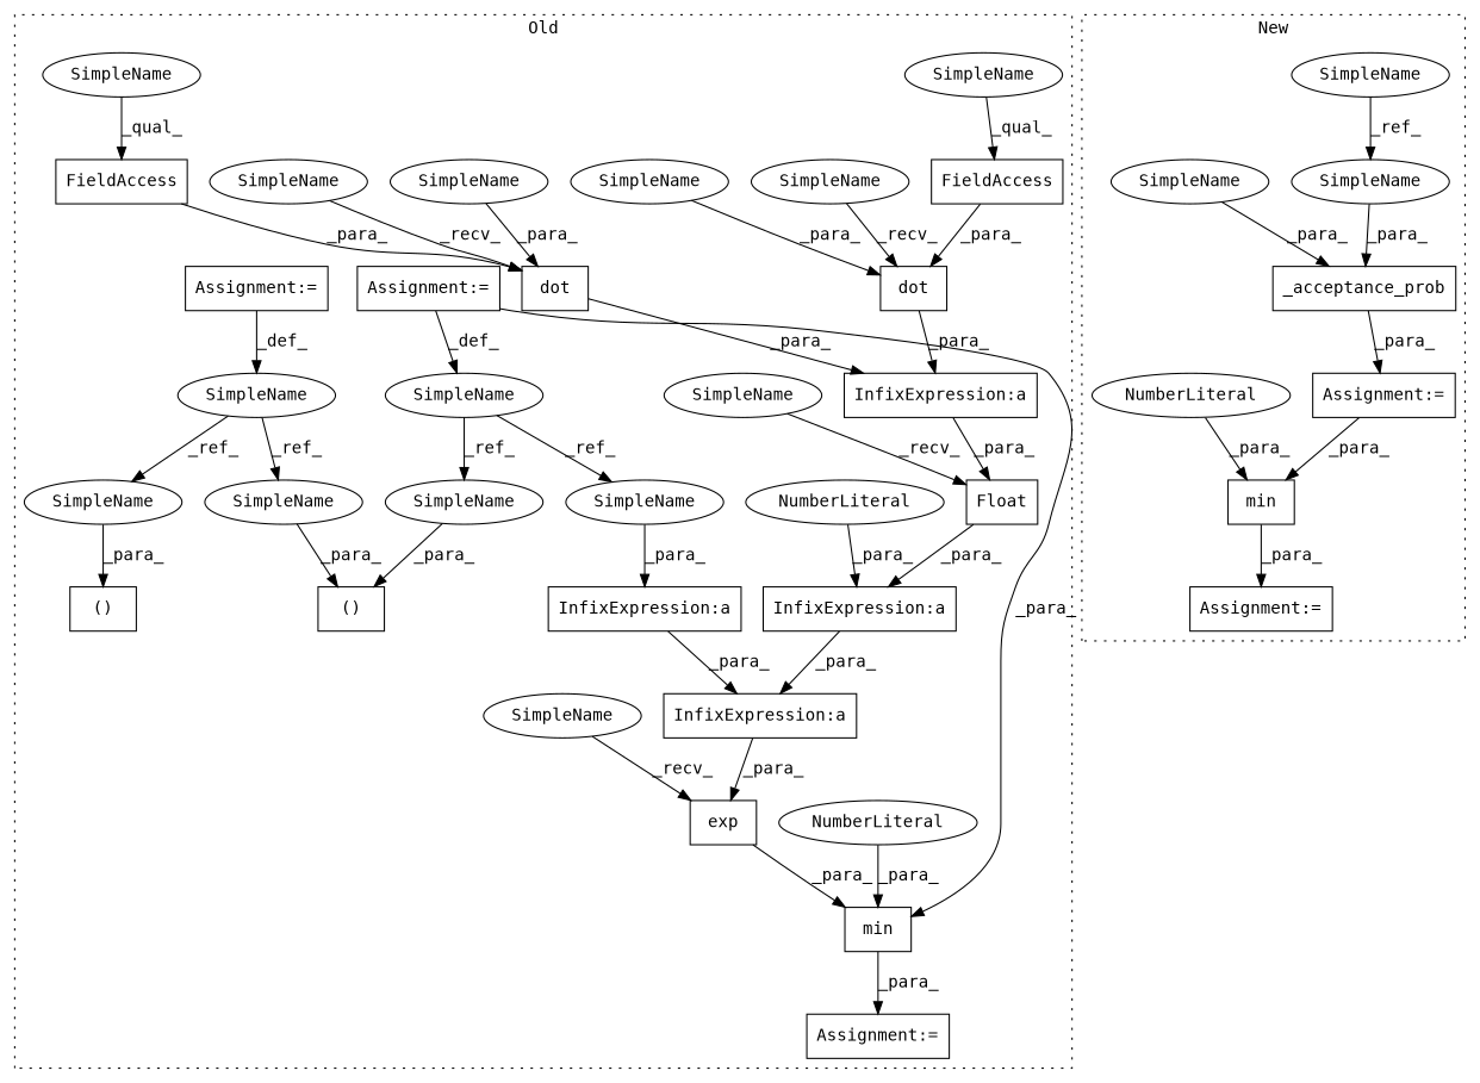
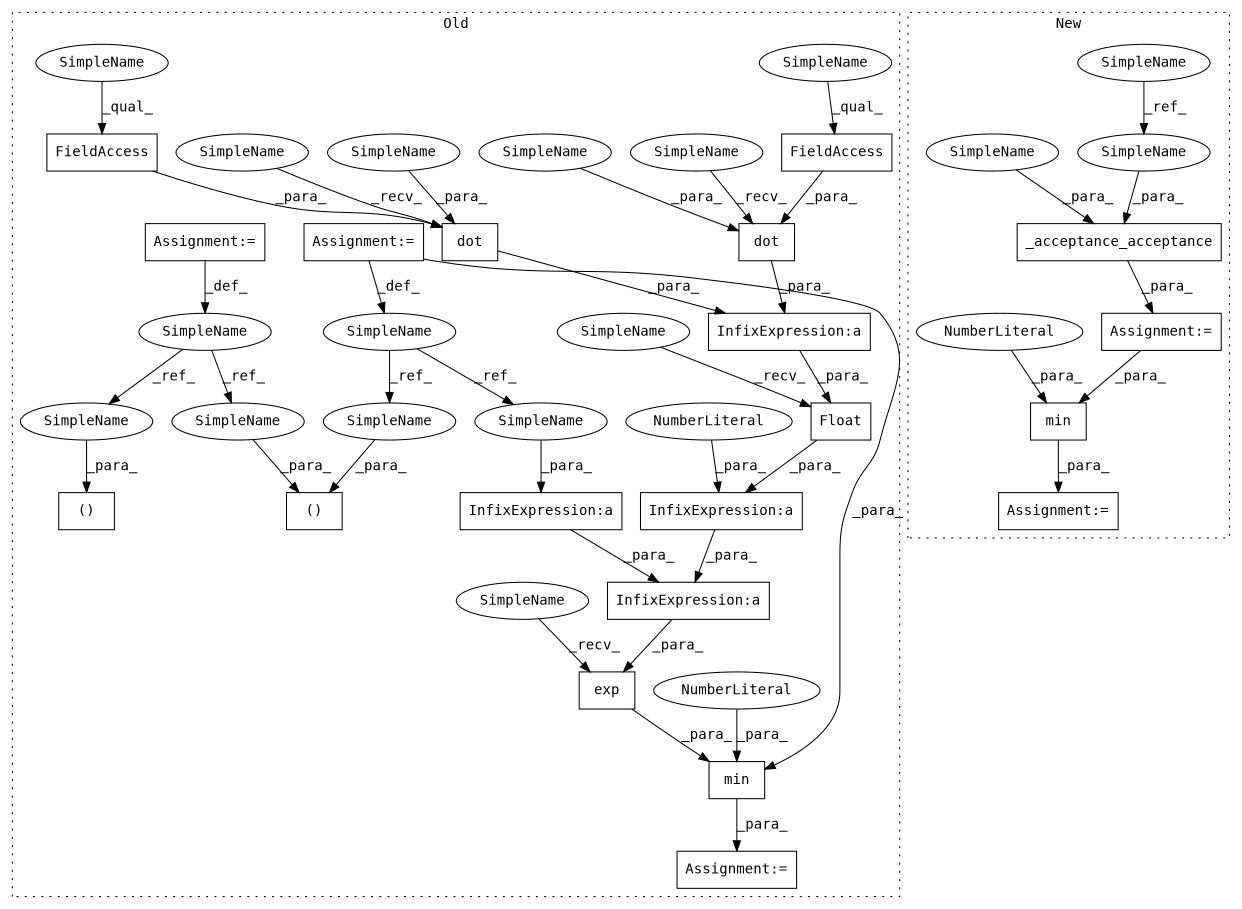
  digraph {
    fontname="DejaVu Sans Mono"
    node [a=42 l=1 s=4678 shape=box fontname="DejaVu Sans Mono"]
    edge [fontname="DejaVu Sans Mono"]
    n1 [a=32 l="4,1" label=exp s="6015,6135"]
    n2 [a=27 l=3 label="InfixExpression:a" s=6038]
    n3 [a=27 l=3 label="InfixExpression:a" s=6027]
    n4 [a=27 l=3 label="InfixExpression:a" s=6098]
    n5 [a=7 l=7 label="Assignment:="]
    n6 [a=106 l=21 label="()" s=5792]
    n7 [a=27 l=3 label="InfixExpression:a" s=6045]
    n8 [a=32 l="6,1" label=Float s="6054,6133"]
    n9 [a=34 l=3 label=NumberLiteral s=6042 shape=ellipse]
    n10 [a=32 l="4,1" label=min s="6003,6136"]
    n11 [a=34 label=NumberLiteral s=6007 shape=ellipse]
    n12 [label=SimpleName s=4728 shape=ellipse]
    n13 [a=106 l=21 label="()" s=5899]
    n14 [a=32 l="4,1" label=dot s="6107,6132"]
    n15 [a=22 l=11 label=FieldAccess s=6111]
    n16 [a=32 l="4,1" label=dot s="6066,6097"]
    n17 [a=22 l=14 label=FieldAccess s=6070]
    n18 [l=7 label=SimpleName shape=ellipse]
    n19 [a=7 label="Assignment:=" s=4728]
    n20 [a=7 label="Assignment:=" s=6002]
    n21 [l=7 label=SimpleName s=5806 shape=ellipse]
    n22 [l=7 label=SimpleName s=6020 shape=ellipse]
    n23 [label=SimpleName s=5792 shape=ellipse]
    n24 [label=SimpleName s=5899 shape=ellipse]
    n25 [l=12 label=SimpleName s=6070 shape=ellipse]
    n26 [l=12 label=SimpleName s=6085 shape=ellipse]
    n27 [l=9 label=SimpleName s=6123 shape=ellipse]
    n28 [l=9 label=SimpleName s=6111 shape=ellipse]
    n29 [l=5 label=SimpleName s=6060 shape=ellipse]
    n30 [l=5 label=SimpleName s=6009 shape=ellipse]
    n31 [l=5 label=SimpleName s=6048 shape=ellipse]
    n32 [l=5 label=SimpleName s=6101 shape=ellipse]
    n33 [a=32 l="4,1" label=min s="5523,5544"]
    n34 [a=7 label="Assignment:=" s=5522]
    n35 [a=7 label="Assignment:=" s=5431]
    n36 [a=34 label=NumberLiteral s=5527 shape=ellipse]
-   n37 [a=32 l="17,1" label=_acceptance_prob s="5437,5508"]
+   n37 [a=32 l="17,1" label=_acceptance_acceptance s="5437,5508"]
    n38 [l=9 label=SimpleName s=4916 shape=ellipse]
    n39 [l=9 label=SimpleName s=5486 shape=ellipse]
    n40 [l=12 label=SimpleName s=5496 shape=ellipse]
    subgraph cluster_1 {
      label=Old
      style=dotted
      n1
      n2
      n3
      n4
      n5
      n6
      n7
      n8
      n9
      n10
      n11
      n12
      n13
      n14
      n15
      n16
      n17
      n18
      n19
      n20
      n21
      n22
      n23
      n24
      n25
      n26
      n27
      n28
      n29
      n30
      n31
      n32
    }
    subgraph cluster_2 {
      label=New
      style=dotted
      n33
      n34
      n35
      n36
      n37
      n38
      n39
      n40
    }
    n1 -> n10 [label=_para_]
    n2 -> n1 [label=_para_]
    n3 -> n2 [label=_para_]
    n4 -> n8 [label=_para_]
    n5 -> n10 [label=_para_]
    n5 -> n18 [label=_def_]
    n7 -> n2 [label=_para_]
    n8 -> n7 [label=_para_]
    n9 -> n7 [label=_para_]
    n10 -> n20 [label=_para_]
    n11 -> n10 [label=_para_]
    n12 -> n23 [label=_ref_]
    n12 -> n24 [label=_ref_]
    n14 -> n4 [label=_para_]
    n15 -> n14 [label=_para_]
    n16 -> n4 [label=_para_]
    n17 -> n16 [label=_para_]
    n18 -> n21 [label=_ref_]
    n18 -> n22 [label=_ref_]
    n19 -> n12 [label=_def_]
    n21 -> n6 [label=_para_]
    n22 -> n3 [label=_para_]
    n23 -> n6 [label=_para_]
    n24 -> n13 [label=_para_]
    n25 -> n17 [label=_qual_]
    n26 -> n16 [label=_para_]
    n27 -> n14 [label=_para_]
    n28 -> n15 [label=_qual_]
    n29 -> n16 [label=_recv_]
    n30 -> n1 [label=_recv_]
    n31 -> n8 [label=_recv_]
    n32 -> n14 [label=_recv_]
    n33 -> n34 [label=_para_]
    n35 -> n33 [label=_para_]
    n36 -> n33 [label=_para_]
    n37 -> n35 [label=_para_]
    n38 -> n39 [label=_ref_]
    n39 -> n37 [label=_para_]
    n40 -> n37 [label=_para_]
  }
